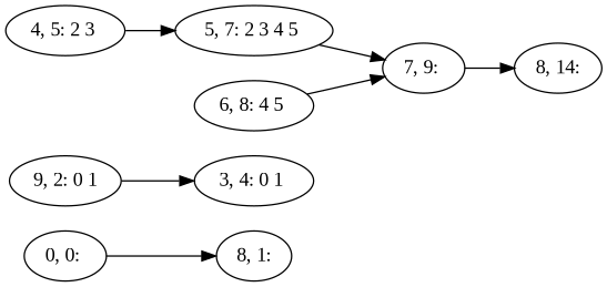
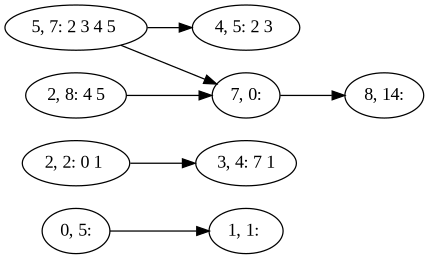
  digraph {
    fontname="Liberation Serif"
    rankdir=LR
    node [fontname="Liberation Serif"]
    edge [fontname="Liberation Serif"]
-   n1 [label="0, 0: "]
-   n2 [label="8, 1:"]
-   n3 [label="9, 2: 0 1"]
-   n4 [label="3, 4: 0 1 "]
+   n1 [label="0, 5:"]
+   n2 [label="1, 1: "]
+   n3 [label="2, 2: 0 1 "]
+   n4 [label="3, 4: 7 1"]
    n5 [label="4, 5: 2 3 "]
    n6 [label="5, 7: 2 3 4 5 "]
-   n7 [label="7, 9: "]
-   n8 [label="6, 8: 4 5 "]
+   n7 [label="7, 0:"]
+   n8 [label="2, 8: 4 5"]
    n9 [label="8, 14:"]
    n1 -> n2
    n3 -> n4
-   n5 -> n6
+   n6 -> n5
    n6 -> n7
    n7 -> n9
    n8 -> n7
  }
